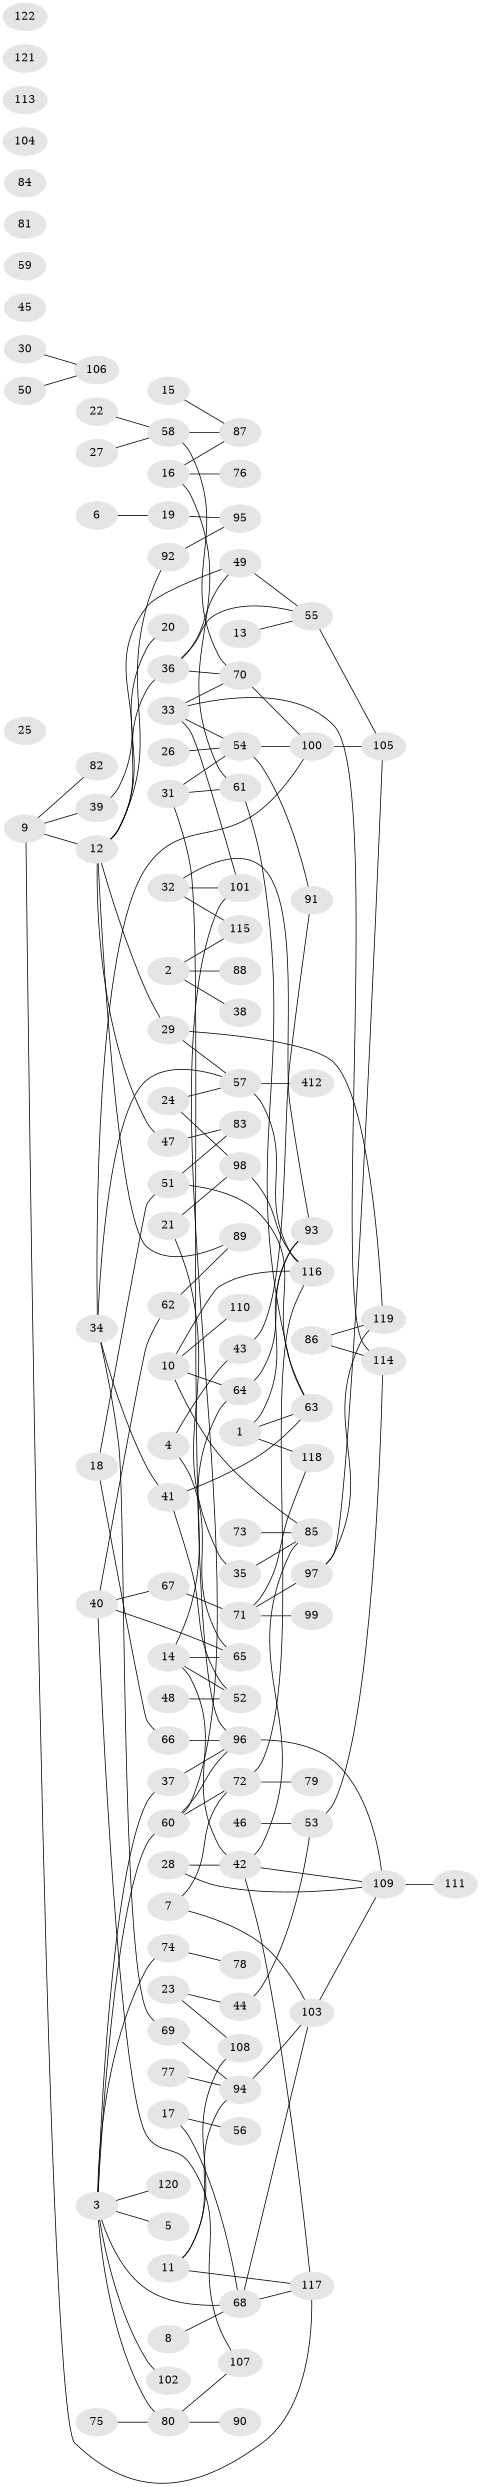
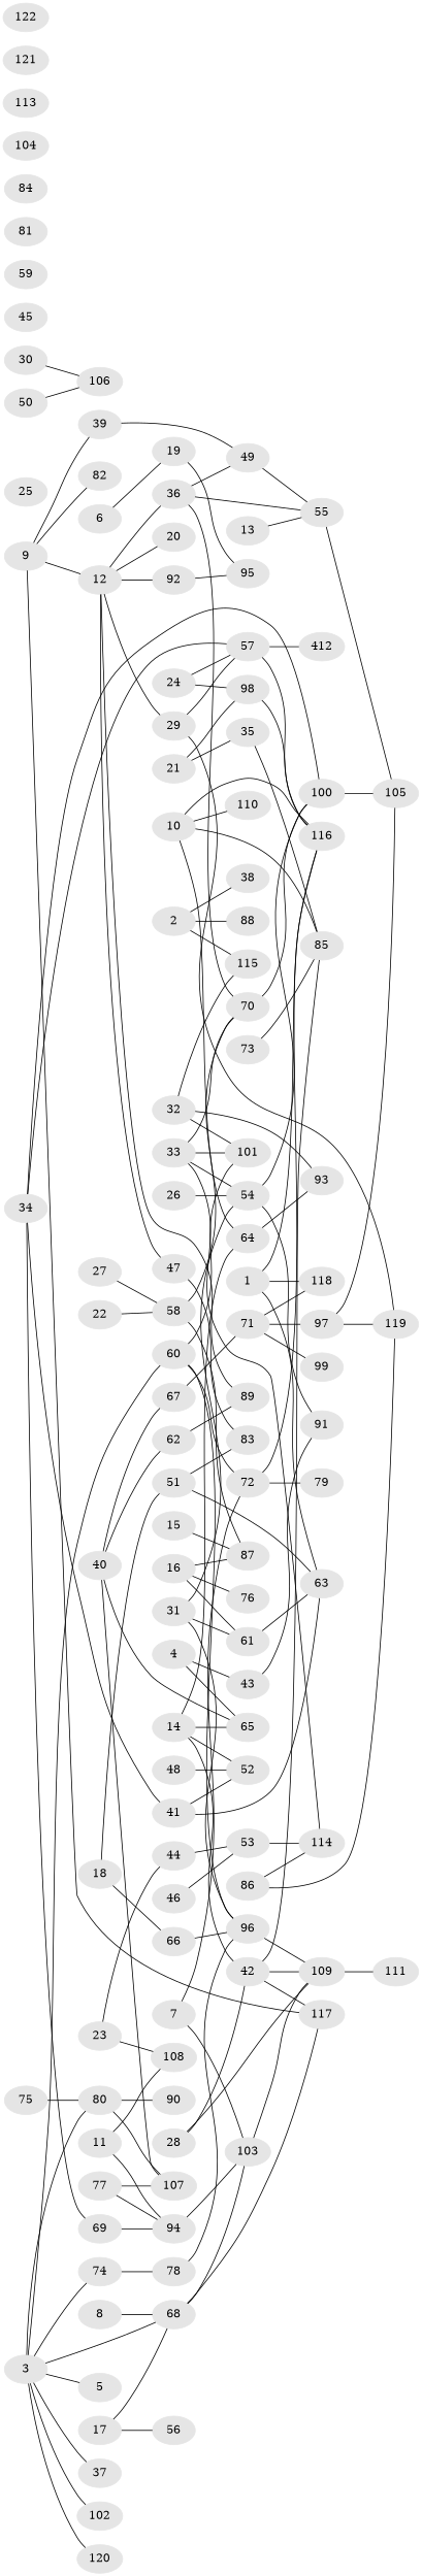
  graph {
    rankdir=LR
    node [color=gray90 style=filled]
    1
    116
    118
    63
    2
    38
    88
    115
    3
    5
    37
    60
    68
    74
    80
    102
    120
    72
    96
    101
    103
    117
    78
    107
    90
    4
    43
    65
    91
    6
    19
    95
    7
    79
    109
    8
    9
    12
    39
    82
    20
    29
    36
    47
    89
    92
    49
    10
    64
    85
    110
    93
    11
    94
    108
    57
    119
    55
    70
    83
    13
    105
    14
    52
    42
    15
    87
    16
    61
    76
    17
    56
    18
    51
    66
    21
    35
    98
    22
    58
    23
    44
    53
    24
    n85 [label=412]
    25
    26
    54
    100
    27
    28
    111
    30
    106
    31
    32
    33
    114
    34
    41
    69
    40
    62
    67
    71
    45
    46
    48
    50
    59
    97
    99
    73
    75
    77
    81
    84
    86
    104
    113
    121
    122
-   1 -- 93
+   1 -- 116
    1 -- 118
    1 -- 63
    2 -- 38
    2 -- 88
    2 -- 115
    3 -- 5
    3 -- 37
    3 -- 60
    3 -- 68
    3 -- 74
    3 -- 80
    3 -- 102
    3 -- 120
    60 -- 72
    60 -- 96
    60 -- 101
    68 -- 103
    68 -- 117
    74 -- 78
    80 -- 107
    80 -- 90
    72 -- 116
    72 -- 79
    96 -- 109
    103 -- 109
-   37 -- 96
+   78 -- 96
    4 -- 43
    4 -- 65
    43 -- 91
    6 -- 19
    19 -- 95
    7 -- 72
    7 -- 103
    109 -- 111
    8 -- 68
    9 -- 117
    9 -- 12
    9 -- 39
    9 -- 82
    12 -- 20
    12 -- 29
    12 -- 36
    12 -- 47
    12 -- 89
    12 -- 92
    39 -- 49
    29 -- 57
    29 -- 119
    36 -- 49
    36 -- 55
    36 -- 70
    47 -- 83
    92 -- 95
    49 -- 55
    10 -- 116
    10 -- 64
    10 -- 85
    10 -- 110
    64 -- 93
-   11 -- 117
    11 -- 94
    11 -- 108
    94 -- 103
    57 -- 116
    57 -- n85
    55 -- 105
    70 -- 100
    13 -- 55
    14 -- 65
    14 -- 64
    14 -- 52
    14 -- 42
    42 -- 117
    42 -- 109
    42 -- 85
    15 -- 87
    16 -- 87
    16 -- 61
    16 -- 76
    61 -- 63
    17 -- 68
    17 -- 56
    18 -- 51
    18 -- 66
    51 -- 63
    51 -- 83
    66 -- 96
    21 -- 35
    21 -- 98
    35 -- 85
    98 -- 116
    22 -- 58
    58 -- 70
    58 -- 87
    23 -- 108
    23 -- 44
    44 -- 53
    53 -- 114
    24 -- 57
    24 -- 98
    26 -- 54
    54 -- 91
    54 -- 100
    100 -- 105
    27 -- 58
    28 -- 109
    28 -- 42
    30 -- 106
    31 -- 96
    31 -- 61
    31 -- 54
    32 -- 115
    32 -- 101
    32 -- 93
    33 -- 101
    33 -- 70
    33 -- 54
    33 -- 114
    34 -- 57
    34 -- 100
    34 -- 41
    34 -- 69
    41 -- 63
    41 -- 52
    69 -- 94
    40 -- 107
    40 -- 65
    40 -- 62
    40 -- 67
    62 -- 89
    67 -- 71
    71 -- 118
    71 -- 97
    71 -- 99
    46 -- 53
    48 -- 52
    50 -- 106
    97 -- 119
    97 -- 105
    73 -- 85
    75 -- 80
+   77 -- 107
    77 -- 94
    86 -- 119
    86 -- 114
  }
